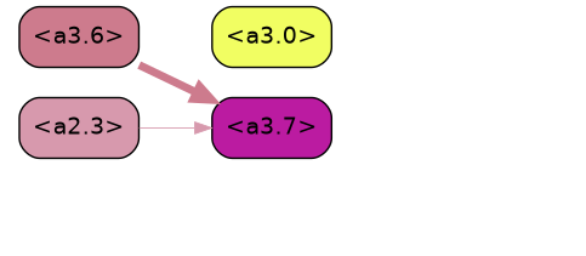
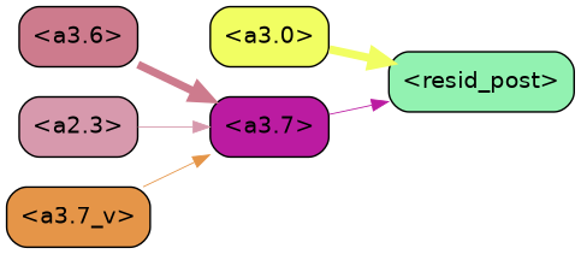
  strict digraph {
    rankdir=LR
    splines=true
    node [color=black fontname=Helvetica shape=box style="filled, rounded"]
    edge [penwidth=0.6]
    "<a3.7>" [fillcolor="#bb1ba1"]
+   "<resid_post>" [fillcolor="#92f2b1"]
    "<a3.6>" [fillcolor="#cd7b8d"]
    "<a3.0>" [fillcolor="#f1fe62"]
    "<a2.3>" [fillcolor="#d799ad"]
+   "<a3.7_v>" [fillcolor="#e59548"]
+   "<a3.7>" -> "<resid_post>" [color="#bb1ba1"]
    "<a3.6>" -> "<a3.7>" [color="#cd7b8d" penwidth=4.746312499046326]
+   "<a3.0>" -> "<resid_post>" [color="#f1fe62" penwidth=4.896343111991882]
    "<a2.3>" -> "<a3.7>" [color="#d799ad"]
+   "<a3.7_v>" -> "<a3.7>" [color="#e59548"]
  }
